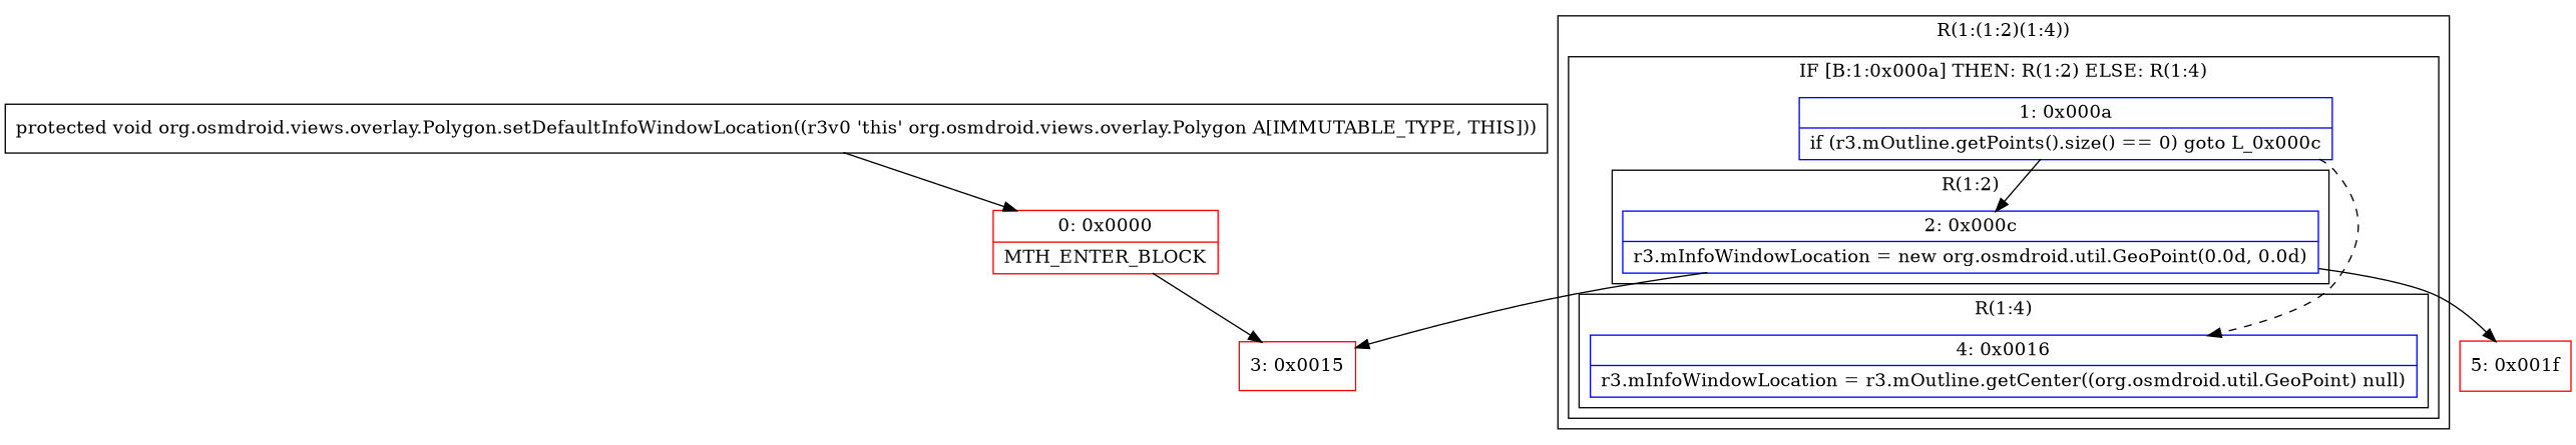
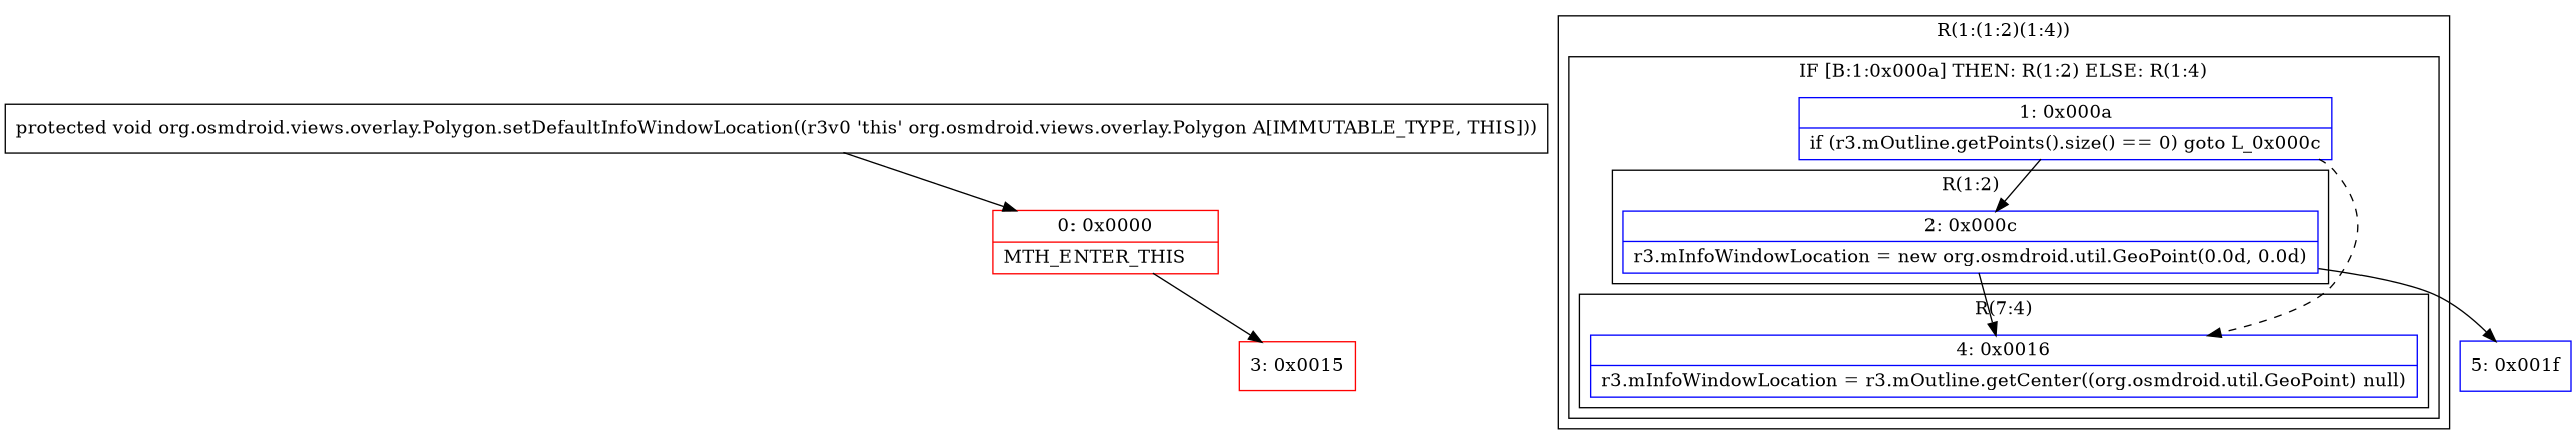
  digraph {
    node [color=blue shape=record]
    n1 [label="{2\:\ 0x000c|r3.mInfoWindowLocation = new org.osmdroid.util.GeoPoint(0.0d, 0.0d)\l}"]
    n2 [label="{4\:\ 0x0016|r3.mInfoWindowLocation = r3.mOutline.getCenter((org.osmdroid.util.GeoPoint) null)\l}"]
    n3 [label="{1\:\ 0x000a|if (r3.mOutline.getPoints().size() == 0) goto L_0x000c\l}"]
    n4 [color=red label="{3\:\ 0x0015}"]
-   n5 [color=red label="{5\:\ 0x001f}"]
-   n6 [color=red label="{0\:\ 0x0000|MTH_ENTER_BLOCK\l}"]
+   n5 [label="{5\:\ 0x001f}"]
+   n6 [color=red label="{0\:\ 0x0000|MTH_ENTER_THIS\l}"]
    n7 [label="{protected void org.osmdroid.views.overlay.Polygon.setDefaultInfoWindowLocation((r3v0 'this' org.osmdroid.views.overlay.Polygon A[IMMUTABLE_TYPE, THIS])) }" color=""]
    subgraph cluster_1 {
      label="R(1:(1:2)(1:4))"
      subgraph cluster_2 {
        label="IF [B:1:0x000a] THEN: R(1:2) ELSE: R(1:4)"
        n3
        subgraph cluster_3 {
          label="R(1:2)"
          n1
        }
        subgraph cluster_4 {
-         label="R(1:4)"
+         label="R(7:4)"
          n2
        }
      }
    }
-   n1 -> n4
+   n1 -> n2
    n1 -> n5
    n3 -> n1
    n3 -> n2 [style=dashed]
    n6 -> n4
    n7 -> n6
  }
